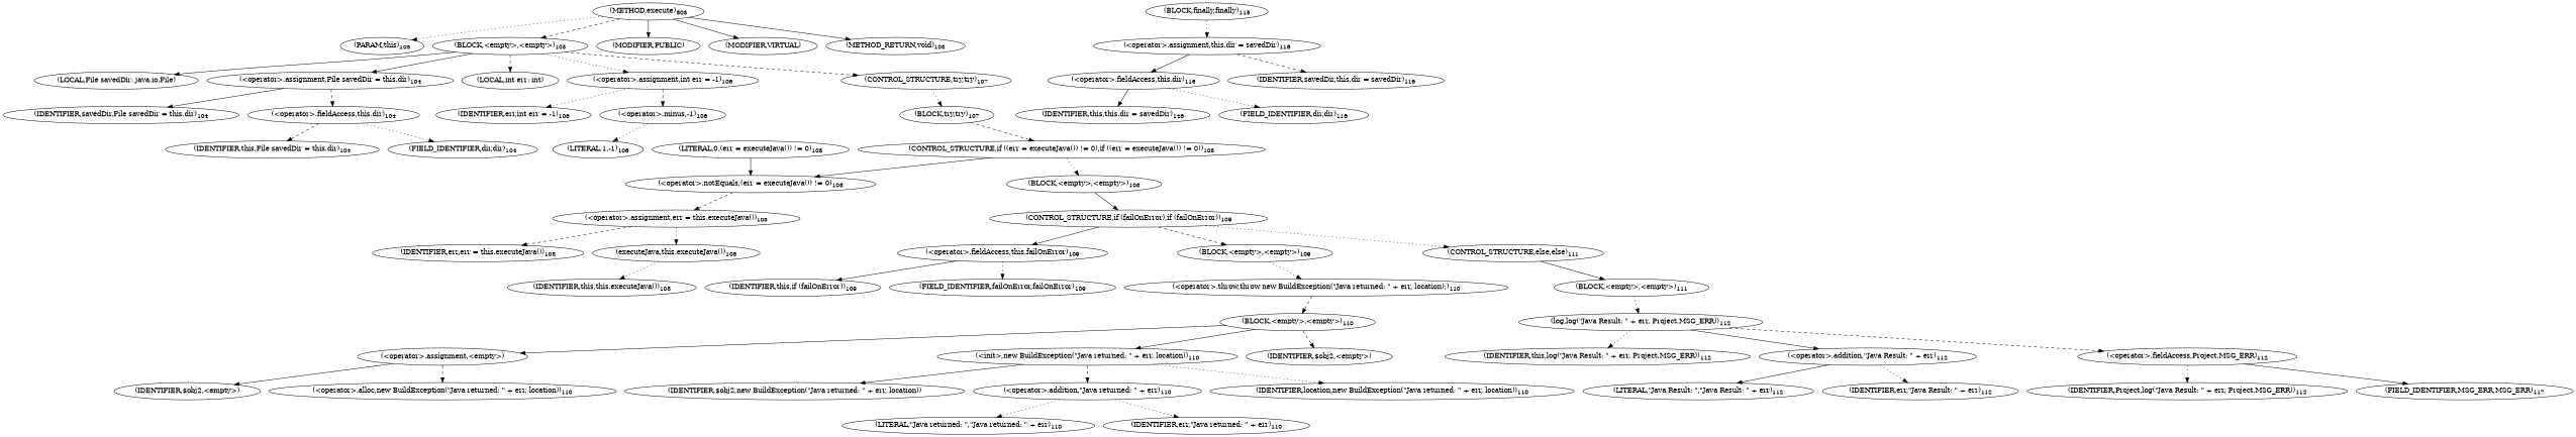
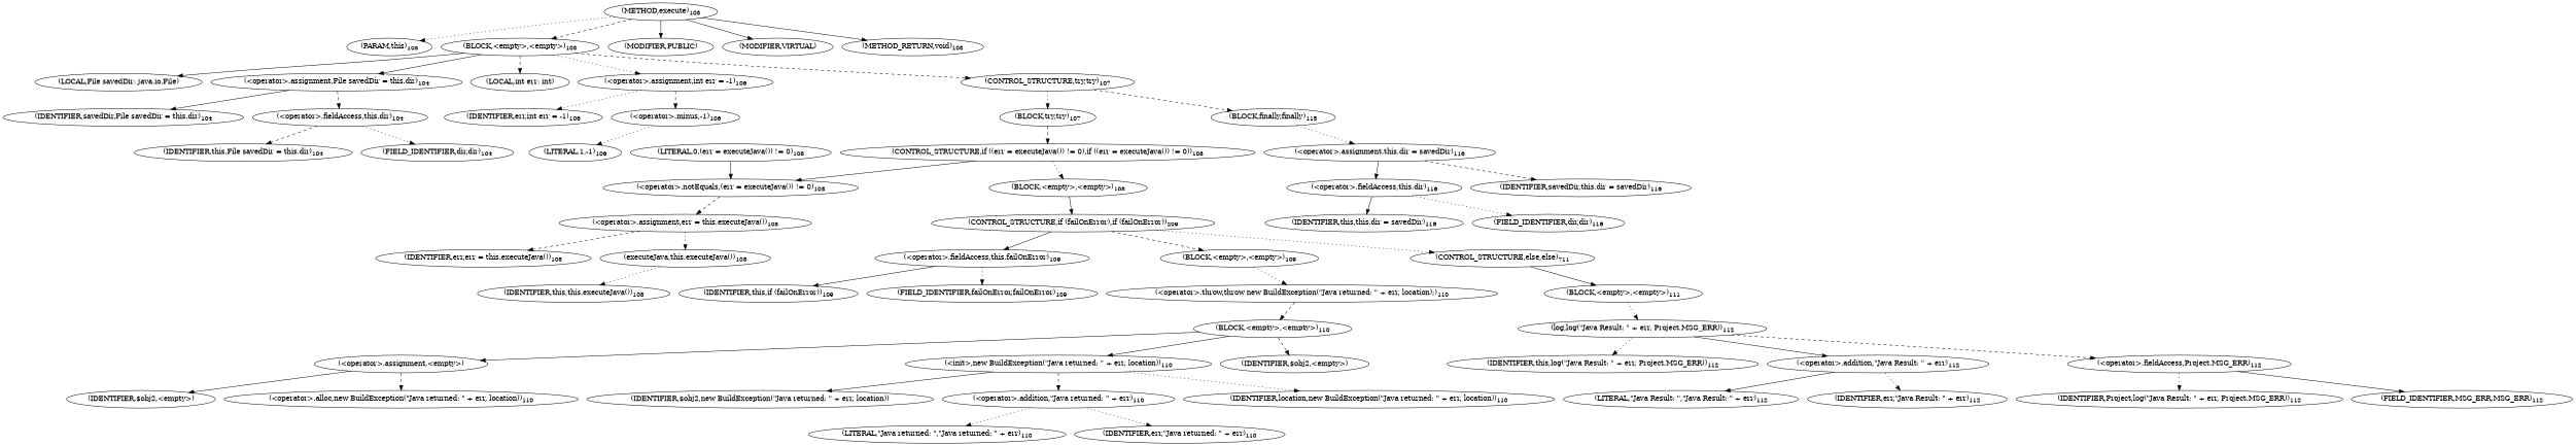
  digraph {
    fontname="DejaVu Serif"
    node [fontname="DejaVu Serif"]
    edge [fontname="DejaVu Serif" style=dotted]
-   n1 [label=<(METHOD,execute)<SUB>803</SUB>>]
+   n1 [label=<(METHOD,execute)<SUB>103</SUB>>]
    n2 [label=<(PARAM,this)<SUB>103</SUB>>]
    n3 [label=<(BLOCK,&lt;empty&gt;,&lt;empty&gt;)<SUB>103</SUB>>]
    n4 [label=<(MODIFIER,PUBLIC)>]
    n5 [label=<(MODIFIER,VIRTUAL)>]
    n6 [label=<(METHOD_RETURN,void)<SUB>103</SUB>>]
    n7 [label=<(LOCAL,File savedDir: java.io.File)>]
    n8 [label=<(&lt;operator&gt;.assignment,File savedDir = this.dir)<SUB>104</SUB>>]
    n9 [label=<(LOCAL,int err: int)>]
    n10 [label=<(&lt;operator&gt;.assignment,int err = -1)<SUB>106</SUB>>]
    n11 [label=<(CONTROL_STRUCTURE,try,try)<SUB>107</SUB>>]
    n12 [label=<(IDENTIFIER,savedDir,File savedDir = this.dir)<SUB>104</SUB>>]
    n13 [label=<(&lt;operator&gt;.fieldAccess,this.dir)<SUB>104</SUB>>]
    n14 [label=<(IDENTIFIER,err,int err = -1)<SUB>106</SUB>>]
    n15 [label=<(&lt;operator&gt;.minus,-1)<SUB>106</SUB>>]
    n16 [label=<(BLOCK,try,try)<SUB>107</SUB>>]
    n17 [label=<(BLOCK,finally,finally)<SUB>115</SUB>>]
    n18 [label=<(IDENTIFIER,this,File savedDir = this.dir)<SUB>104</SUB>>]
    n19 [label=<(FIELD_IDENTIFIER,dir,dir)<SUB>104</SUB>>]
    n20 [label=<(LITERAL,1,-1)<SUB>106</SUB>>]
    n21 [label=<(CONTROL_STRUCTURE,if ((err = executeJava()) != 0),if ((err = executeJava()) != 0))<SUB>108</SUB>>]
    n22 [label=<(&lt;operator&gt;.assignment,this.dir = savedDir)<SUB>116</SUB>>]
    n23 [label=<(&lt;operator&gt;.notEquals,(err = executeJava()) != 0)<SUB>108</SUB>>]
    n24 [label=<(BLOCK,&lt;empty&gt;,&lt;empty&gt;)<SUB>108</SUB>>]
    n25 [label=<(&lt;operator&gt;.assignment,err = this.executeJava())<SUB>108</SUB>>]
-   n26 [label=<(CONTROL_STRUCTURE,if (failOnError),if (failOnError))<SUB>109</SUB>>]
+   n26 [label=<(CONTROL_STRUCTURE,if (failOnError),if (failOnError))<SUB>209</SUB>>]
    n27 [label=<(IDENTIFIER,err,err = this.executeJava())<SUB>108</SUB>>]
    n28 [label=<(executeJava,this.executeJava())<SUB>108</SUB>>]
    n29 [label=<(LITERAL,0,(err = executeJava()) != 0)<SUB>108</SUB>>]
    n30 [label=<(IDENTIFIER,this,this.executeJava())<SUB>108</SUB>>]
    n31 [label=<(&lt;operator&gt;.fieldAccess,this.failOnError)<SUB>109</SUB>>]
    n32 [label=<(BLOCK,&lt;empty&gt;,&lt;empty&gt;)<SUB>109</SUB>>]
-   n33 [label=<(CONTROL_STRUCTURE,else,else)<SUB>111</SUB>>]
+   n33 [label=<(CONTROL_STRUCTURE,else,else)<SUB>711</SUB>>]
    n34 [label=<(IDENTIFIER,this,if (failOnError))<SUB>109</SUB>>]
    n35 [label=<(FIELD_IDENTIFIER,failOnError,failOnError)<SUB>109</SUB>>]
    n36 [label=<(&lt;operator&gt;.throw,throw new BuildException(&quot;Java returned: &quot; + err, location);)<SUB>110</SUB>>]
    n37 [label=<(BLOCK,&lt;empty&gt;,&lt;empty&gt;)<SUB>111</SUB>>]
    n38 [label=<(BLOCK,&lt;empty&gt;,&lt;empty&gt;)<SUB>110</SUB>>]
    n39 [label=<(&lt;operator&gt;.assignment,&lt;empty&gt;)>]
    n40 [label=<(&lt;init&gt;,new BuildException(&quot;Java returned: &quot; + err, location))<SUB>110</SUB>>]
    n41 [label=<(IDENTIFIER,$obj2,&lt;empty&gt;)>]
    n42 [label=<(IDENTIFIER,$obj2,&lt;empty&gt;)>]
    n43 [label=<(&lt;operator&gt;.alloc,new BuildException(&quot;Java returned: &quot; + err, location))<SUB>110</SUB>>]
    n44 [label=<(IDENTIFIER,$obj2,new BuildException(&quot;Java returned: &quot; + err, location))>]
    n45 [label=<(&lt;operator&gt;.addition,&quot;Java returned: &quot; + err)<SUB>110</SUB>>]
    n46 [label=<(IDENTIFIER,location,new BuildException(&quot;Java returned: &quot; + err, location))<SUB>110</SUB>>]
    n47 [label=<(LITERAL,&quot;Java returned: &quot;,&quot;Java returned: &quot; + err)<SUB>110</SUB>>]
    n48 [label=<(IDENTIFIER,err,&quot;Java returned: &quot; + err)<SUB>110</SUB>>]
    n49 [label=<(log,log(&quot;Java Result: &quot; + err, Project.MSG_ERR))<SUB>112</SUB>>]
    n50 [label=<(IDENTIFIER,this,log(&quot;Java Result: &quot; + err, Project.MSG_ERR))<SUB>112</SUB>>]
    n51 [label=<(&lt;operator&gt;.addition,&quot;Java Result: &quot; + err)<SUB>112</SUB>>]
    n52 [label=<(&lt;operator&gt;.fieldAccess,Project.MSG_ERR)<SUB>112</SUB>>]
    n53 [label=<(LITERAL,&quot;Java Result: &quot;,&quot;Java Result: &quot; + err)<SUB>112</SUB>>]
    n54 [label=<(IDENTIFIER,err,&quot;Java Result: &quot; + err)<SUB>112</SUB>>]
    n55 [label=<(IDENTIFIER,Project,log(&quot;Java Result: &quot; + err, Project.MSG_ERR))<SUB>112</SUB>>]
-   n56 [label=<(FIELD_IDENTIFIER,MSG_ERR,MSG_ERR)<SUB>117</SUB>>]
+   n56 [label=<(FIELD_IDENTIFIER,MSG_ERR,MSG_ERR)<SUB>112</SUB>>]
    n57 [label=<(&lt;operator&gt;.fieldAccess,this.dir)<SUB>116</SUB>>]
    n58 [label=<(IDENTIFIER,savedDir,this.dir = savedDir)<SUB>116</SUB>>]
-   n59 [label=<(IDENTIFIER,this,this.dir = savedDir)<SUB>146</SUB>>]
+   n59 [label=<(IDENTIFIER,this,this.dir = savedDir)<SUB>116</SUB>>]
    n60 [label=<(FIELD_IDENTIFIER,dir,dir)<SUB>116</SUB>>]
    n1 -> n2
    n1 -> n3 [style=dashed]
    n1 -> n4 [style=solid]
    n1 -> n5 [style=solid]
    n1 -> n6 [style=solid]
    n3 -> n7 [style=solid]
    n3 -> n8 [style=solid]
    n3 -> n9 [style=dashed]
    n3 -> n10
    n3 -> n11 [style=dashed]
    n8 -> n12 [style=solid]
    n8 -> n13 [style=dashed]
    n10 -> n14
    n10 -> n15 [style=dashed]
    n11 -> n16
+   n11 -> n17 [style=dashed]
    n13 -> n18 [style=dashed]
    n13 -> n19
    n15 -> n20
    n16 -> n21 [style=dashed]
    n17 -> n22
    n21 -> n23 [style=solid]
    n21 -> n24
    n22 -> n57 [style=solid]
    n22 -> n58 [style=dashed]
    n23 -> n25 [style=dashed]
    n24 -> n26 [style=solid]
    n25 -> n27 [style=dashed]
    n25 -> n28
    n26 -> n31 [style=solid]
    n26 -> n32 [style=dashed]
    n26 -> n33
    n28 -> n30
    n29 -> n23 [style=solid]
    n31 -> n34 [style=solid]
    n31 -> n35
    n32 -> n36
    n33 -> n37 [style=solid]
    n36 -> n38 [style=dashed]
    n37 -> n49
    n38 -> n39 [style=solid]
    n38 -> n40 [style=solid]
    n38 -> n41 [style=dashed]
    n39 -> n42 [style=solid]
    n39 -> n43 [style=dashed]
    n40 -> n44 [style=solid]
    n40 -> n45 [style=dashed]
    n40 -> n46
    n45 -> n47
    n45 -> n48
    n49 -> n50
    n49 -> n51 [style=solid]
    n49 -> n52 [style=dashed]
    n51 -> n53 [style=solid]
    n51 -> n54
    n52 -> n55
    n52 -> n56 [style=solid]
    n57 -> n59 [style=solid]
    n57 -> n60
  }
